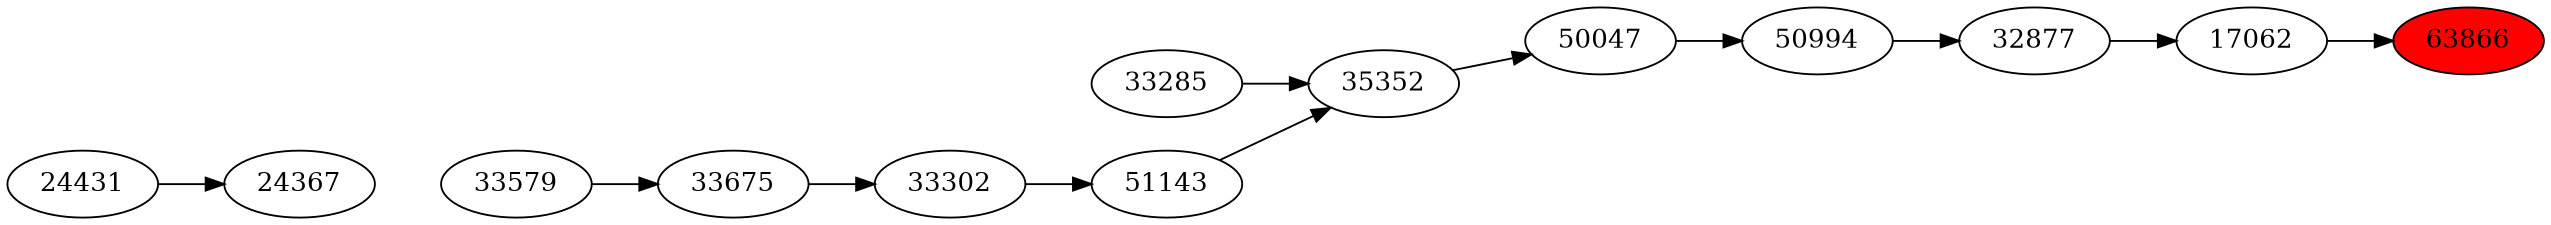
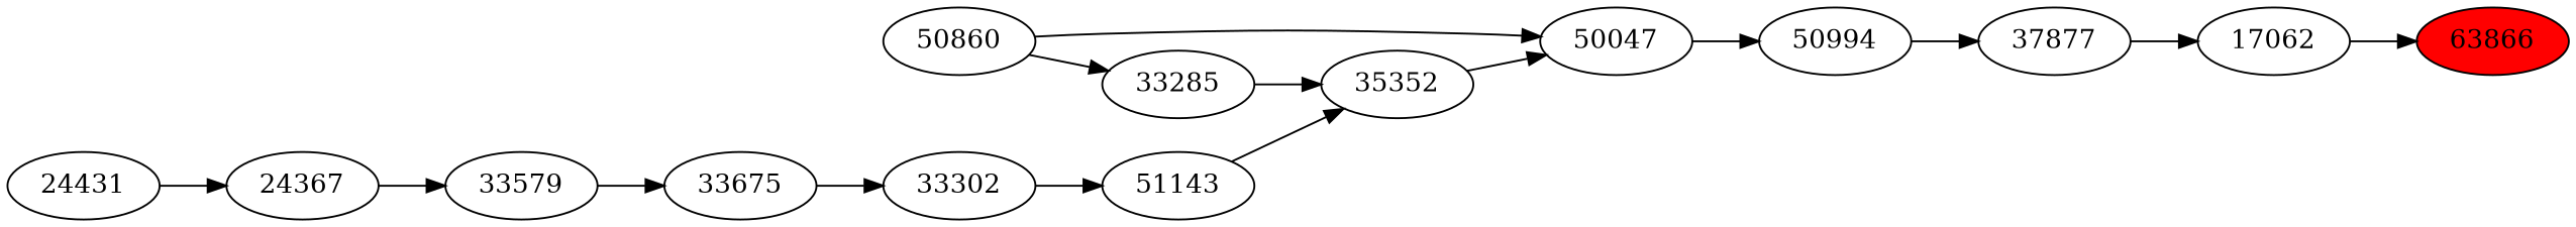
  strict digraph {
    rankdir=LR
    n1 [fillcolor=red label=63866 style=filled]
    n2 [label=17062]
-   n3 [label=32877]
+   n3 [label=37877]
    n4 [label=50994]
    n5 [label=50047]
    n6 [label=35352]
+   n7 [label=50860]
    n8 [label=33285]
    n9 [label=51143]
    n10 [label=33302]
    n11 [label=33675]
    n12 [label=33579]
    n13 [label=24367]
    n14 [label=24431]
    n2 -> n1
    n3 -> n2
    n4 -> n3
    n5 -> n4
    n6 -> n5
+   n7 -> n5
+   n7 -> n8
    n8 -> n6
    n9 -> n6
    n10 -> n9
    n11 -> n10
    n12 -> n11
+   n13 -> n12
    n14 -> n13
  }
